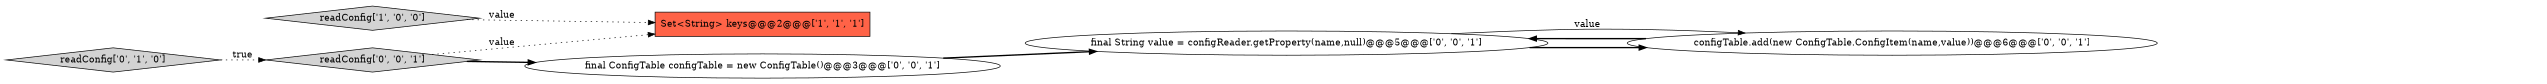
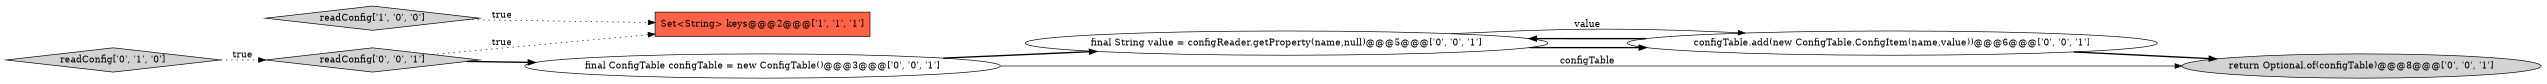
  digraph {
    rankdir=LR
    node [fillcolor=lightgray shape=ellipse style=filled]
    edge [style=bold]
    n1 [label="readConfig['0', '0', '1']" shape=diamond]
    n2 [fillcolor=tomato label="Set<String> keys@@@2@@@['1', '1', '1']" shape=box]
    n3 [fillcolor=white label="final ConfigTable configTable = new ConfigTable()@@@3@@@['0', '0', '1']"]
    n4 [fillcolor=white label="final String value = configReader.getProperty(name,null)@@@5@@@['0', '0', '1']"]
+   n5 [label="return Optional.of(configTable)@@@8@@@['0', '0', '1']"]
    n6 [fillcolor=white label="configTable.add(new ConfigTable.ConfigItem(name,value))@@@6@@@['0', '0', '1']"]
    n7 [label="readConfig['0', '1', '0']" shape=diamond]
    n8 [label="readConfig['1', '0', '0']" shape=diamond]
-   n1 -> n2 [label=value style=dotted]
+   n1 -> n2 [label=true style=dotted]
    n1 -> n3
    n3 -> n4
+   n3 -> n5 [label=configTable style=solid]
    n4 -> n6 [label=value style=solid]
    n4 -> n6
    n6 -> n4
+   n6 -> n5
    n7 -> n1 [label=true style=dotted]
-   n8 -> n2 [label=value style=dotted]
+   n8 -> n2 [label=true style=dotted]
  }
